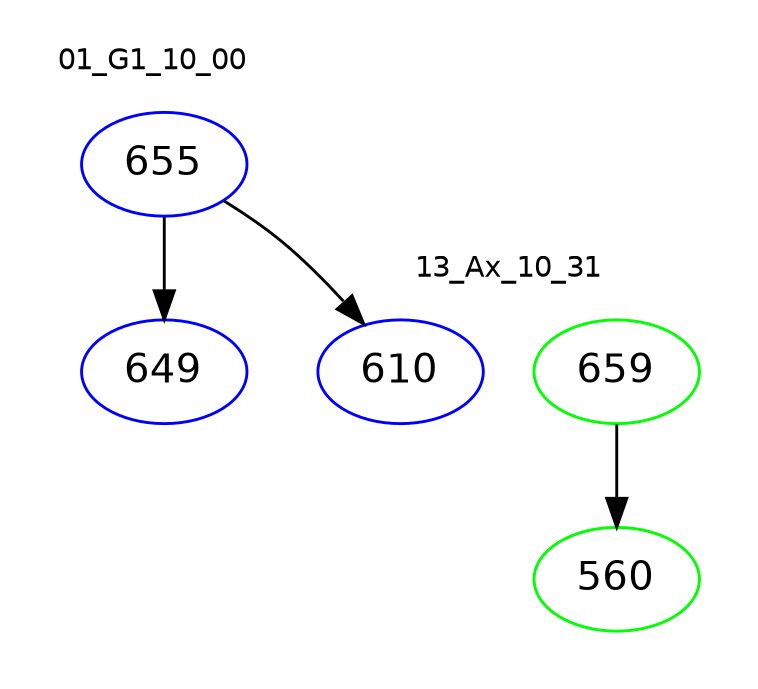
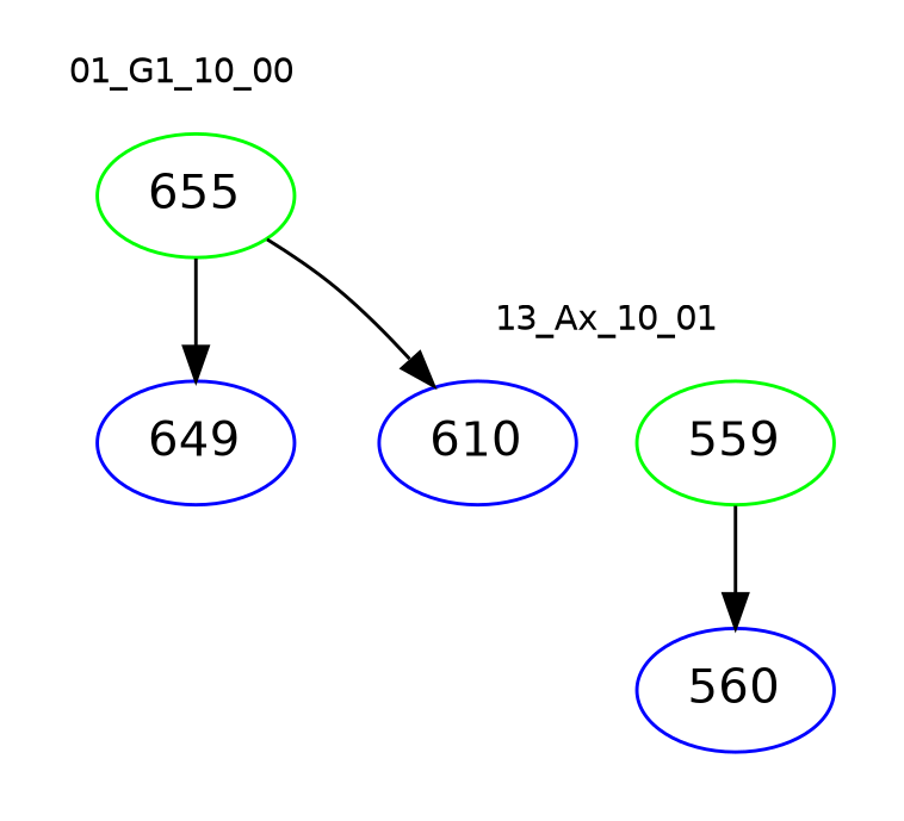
  digraph {
    fontname="DejaVu Sans"
    node [color=blue fontname="DejaVu Sans"]
    edge [color=black fontname="DejaVu Sans"]
-   n1 [color=green label=659]
-   n2 [color=green label=560]
+   n1 [color=green label=559]
+   n2 [label=560]
    n3 [label=610]
-   n4 [label=655]
+   n4 [color=green label=655]
    n5 [label=649]
    subgraph cluster_1 {
      color=white
      fontsize=10
-     label="13_Ax_10_31"
+     label="13_Ax_10_01"
      n1
      n2
      n3
    }
    subgraph cluster_2 {
      color=white
      fontsize=10
      label="01_G1_10_00"
      n4
      n5
    }
    n1 -> n2
    n4 -> n3
    n4 -> n5
  }
